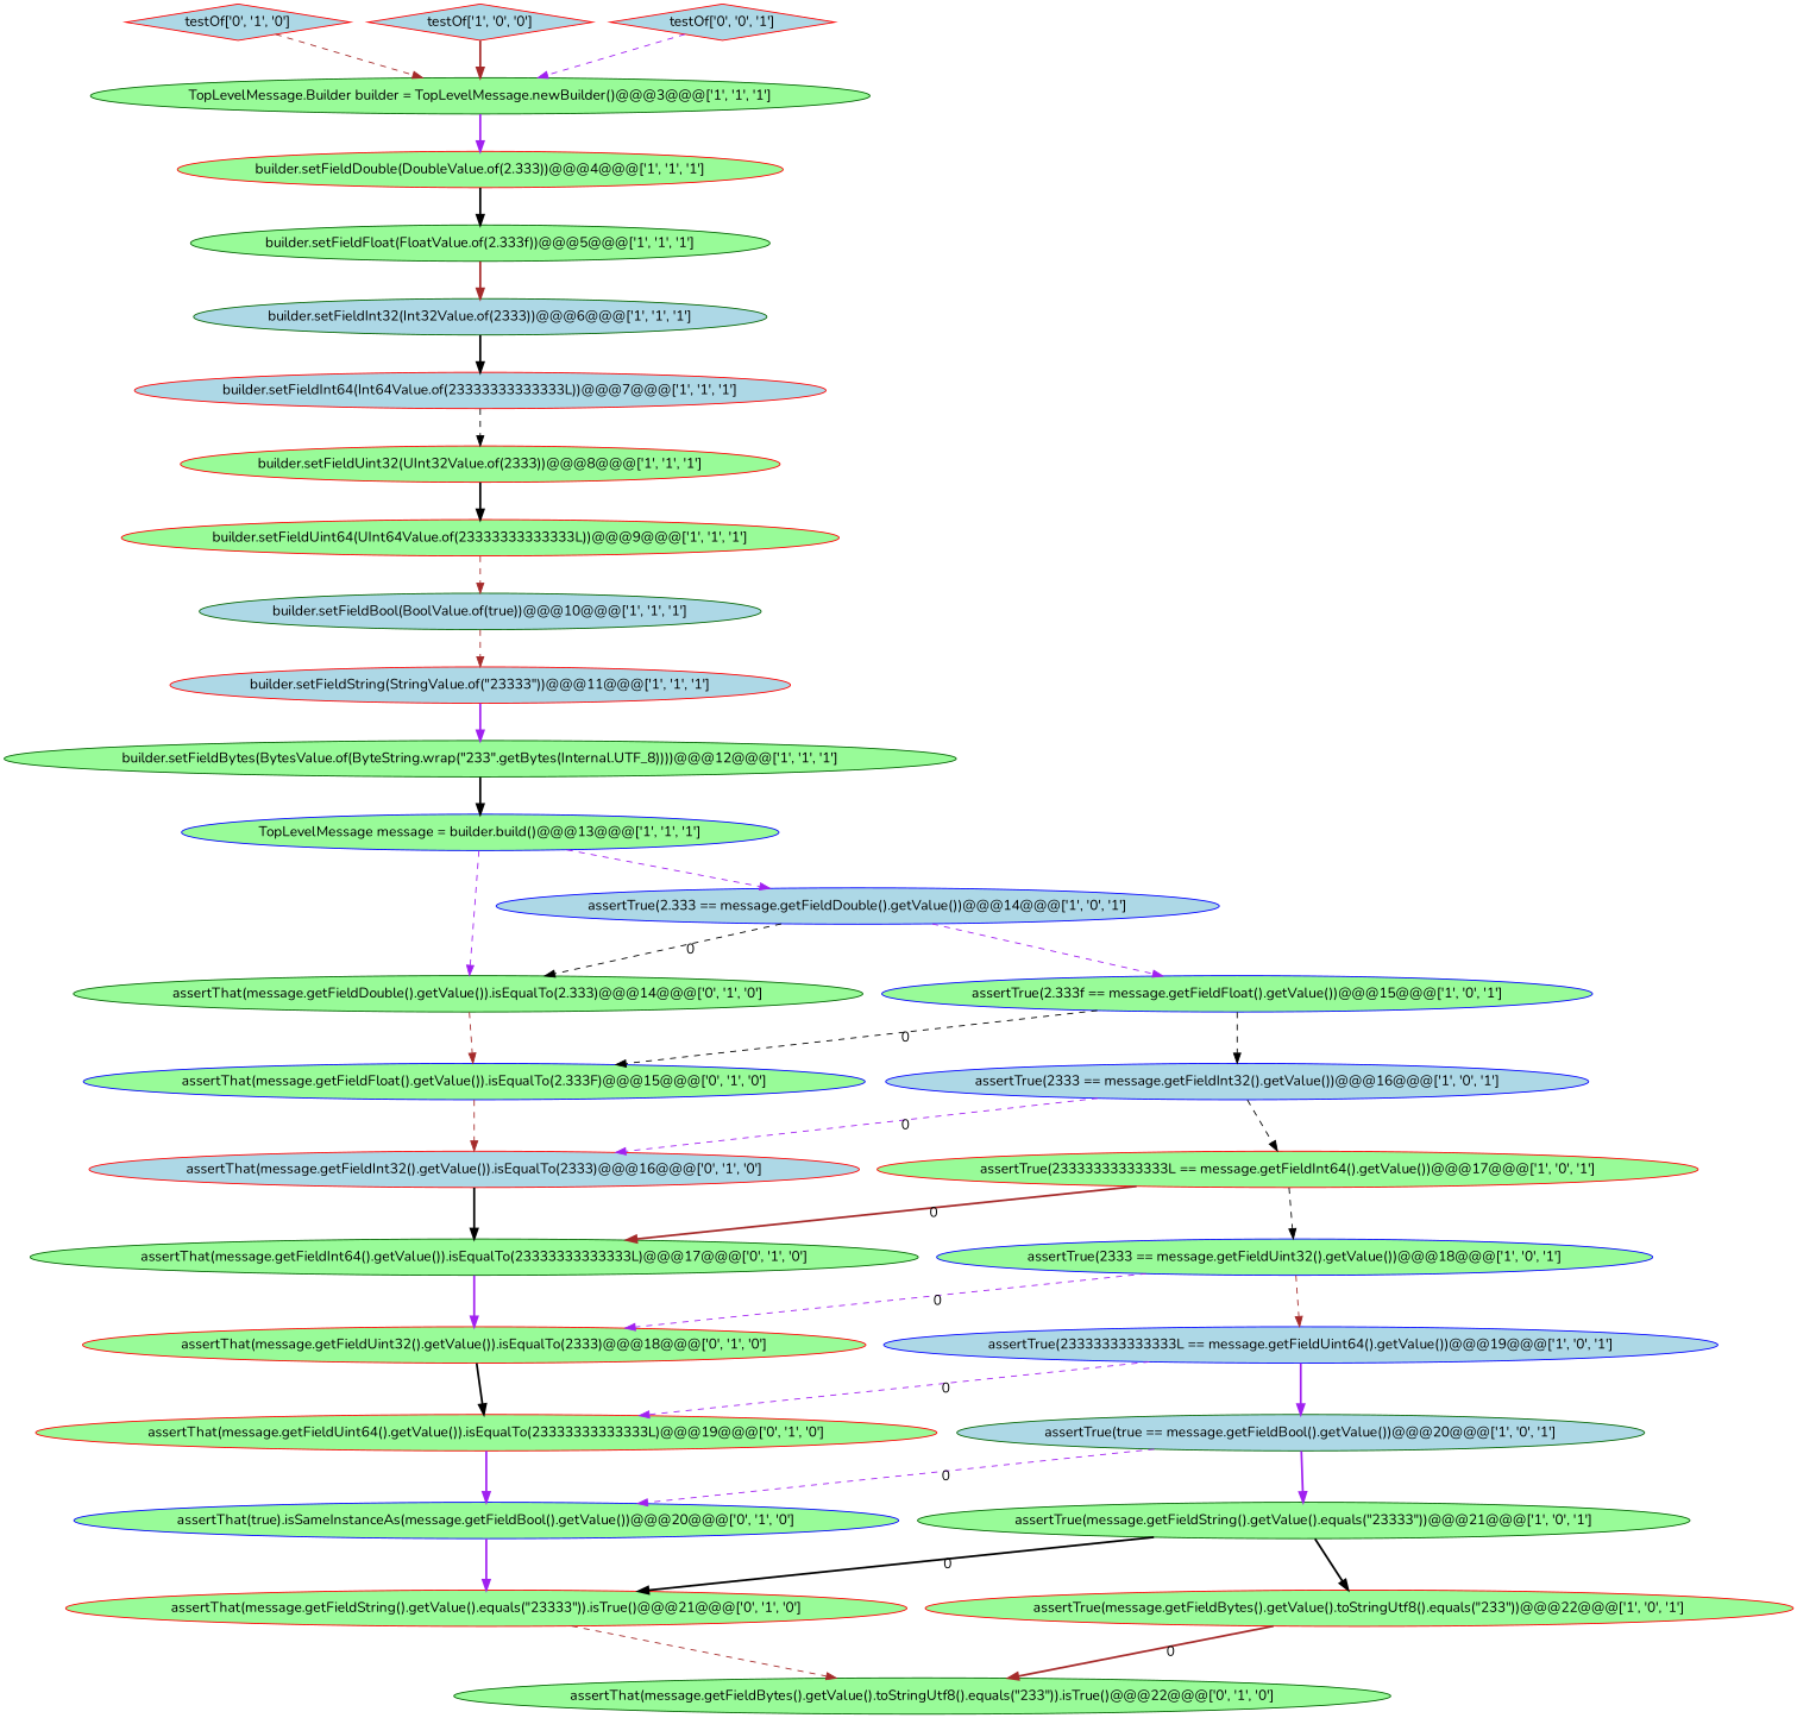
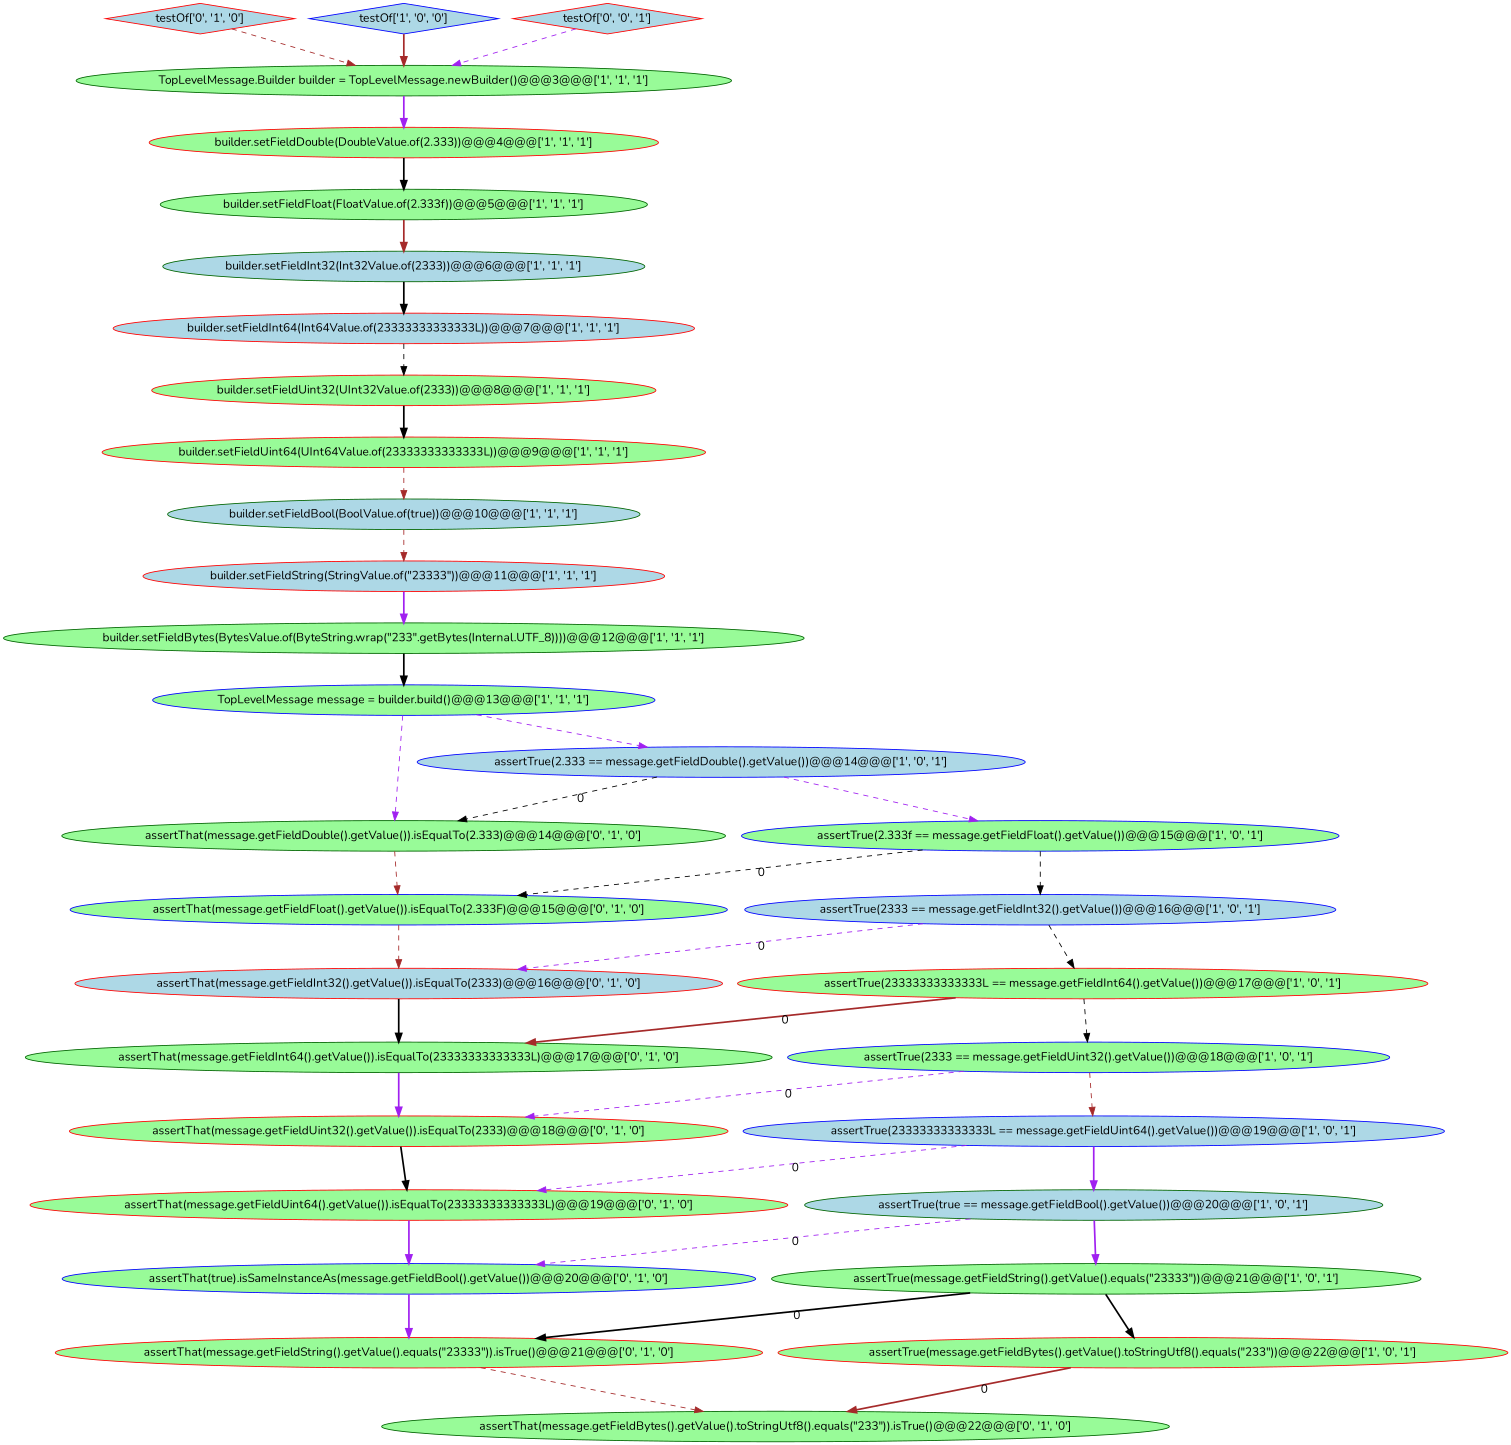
  digraph {
    fontname=Nunito
    node [fillcolor=palegreen shape=ellipse style=filled color=red fontname=Nunito]
    edge [style=dashed color=purple fontname=Nunito]
    n1 [fillcolor=lightblue label="assertTrue(true == message.getFieldBool().getValue())@@@20@@@['1', '0', '1']" color=darkgreen]
    n2 [label="assertThat(true).isSameInstanceAs(message.getFieldBool().getValue())@@@20@@@['0', '1', '0']" color=blue]
    n3 [label="assertTrue(message.getFieldString().getValue().equals(\"23333\"))@@@21@@@['1', '0', '1']" color=darkgreen]
    n4 [label="builder.setFieldFloat(FloatValue.of(2.333f))@@@5@@@['1', '1', '1']" color=darkgreen]
    n5 [fillcolor=lightblue label="builder.setFieldInt32(Int32Value.of(2333))@@@6@@@['1', '1', '1']" color=darkgreen]
    n6 [fillcolor=lightblue label="assertThat(message.getFieldInt32().getValue()).isEqualTo(2333)@@@16@@@['0', '1', '0']"]
    n7 [label="assertThat(message.getFieldInt64().getValue()).isEqualTo(23333333333333L)@@@17@@@['0', '1', '0']" color=darkgreen]
    n8 [label="assertThat(message.getFieldString().getValue().equals(\"23333\")).isTrue()@@@21@@@['0', '1', '0']"]
    n9 [label="assertThat(message.getFieldBytes().getValue().toStringUtf8().equals(\"233\")).isTrue()@@@22@@@['0', '1', '0']" color=darkgreen]
    n10 [label="assertTrue(2.333f == message.getFieldFloat().getValue())@@@15@@@['1', '0', '1']" color=blue]
    n11 [fillcolor=lightblue label="assertTrue(2333 == message.getFieldInt32().getValue())@@@16@@@['1', '0', '1']" color=blue]
    n12 [label="assertThat(message.getFieldFloat().getValue()).isEqualTo(2.333F)@@@15@@@['0', '1', '0']" color=blue]
    n13 [label="assertTrue(2333 == message.getFieldUint32().getValue())@@@18@@@['1', '0', '1']" color=blue]
    n14 [label="assertThat(message.getFieldUint32().getValue()).isEqualTo(2333)@@@18@@@['0', '1', '0']"]
    n15 [fillcolor=lightblue label="assertTrue(23333333333333L == message.getFieldUint64().getValue())@@@19@@@['1', '0', '1']" color=blue]
    n16 [label="assertTrue(23333333333333L == message.getFieldInt64().getValue())@@@17@@@['1', '0', '1']"]
    n17 [label="assertTrue(message.getFieldBytes().getValue().toStringUtf8().equals(\"233\"))@@@22@@@['1', '0', '1']"]
    n18 [label="builder.setFieldUint32(UInt32Value.of(2333))@@@8@@@['1', '1', '1']"]
    n19 [label="builder.setFieldUint64(UInt64Value.of(23333333333333L))@@@9@@@['1', '1', '1']"]
    n20 [label="builder.setFieldBytes(BytesValue.of(ByteString.wrap(\"233\".getBytes(Internal.UTF_8))))@@@12@@@['1', '1', '1']" color=darkgreen]
    n21 [label="TopLevelMessage message = builder.build()@@@13@@@['1', '1', '1']" color=blue]
    n22 [fillcolor=lightblue label="builder.setFieldBool(BoolValue.of(true))@@@10@@@['1', '1', '1']" color=darkgreen]
    n23 [fillcolor=lightblue label="builder.setFieldString(StringValue.of(\"23333\"))@@@11@@@['1', '1', '1']"]
    n24 [label="assertThat(message.getFieldDouble().getValue()).isEqualTo(2.333)@@@14@@@['0', '1', '0']" color=darkgreen]
    n25 [fillcolor=lightblue label="builder.setFieldInt64(Int64Value.of(23333333333333L))@@@7@@@['1', '1', '1']"]
    n26 [label="TopLevelMessage.Builder builder = TopLevelMessage.newBuilder()@@@3@@@['1', '1', '1']" color=darkgreen]
    n27 [label="builder.setFieldDouble(DoubleValue.of(2.333))@@@4@@@['1', '1', '1']"]
    n28 [label="assertThat(message.getFieldUint64().getValue()).isEqualTo(23333333333333L)@@@19@@@['0', '1', '0']"]
    n29 [fillcolor=lightblue label="testOf['0', '1', '0']" shape=diamond]
    n30 [fillcolor=lightblue label="assertTrue(2.333 == message.getFieldDouble().getValue())@@@14@@@['1', '0', '1']" color=blue]
-   n31 [fillcolor=lightblue label="testOf['1', '0', '0']" shape=diamond]
+   n31 [fillcolor=lightblue label="testOf['1', '0', '0']" shape=diamond color=blue]
    n32 [fillcolor=lightblue label="testOf['0', '0', '1']" shape=diamond]
    n1 -> n2 [label=0]
    n1 -> n3 [style=bold]
    n2 -> n8 [style=bold]
    n3 -> n8 [label=0 style=bold color=black]
    n3 -> n17 [style=bold color=black]
    n4 -> n5 [style=bold color=brown]
    n5 -> n25 [style=bold color=black]
    n6 -> n7 [style=bold color=black]
    n7 -> n14 [style=bold]
    n8 -> n9 [color=brown]
    n10 -> n11 [color=black]
    n10 -> n12 [label=0 color=black]
    n11 -> n6 [label=0]
    n11 -> n16 [color=black]
    n12 -> n6 [color=brown]
    n13 -> n14 [label=0]
    n13 -> n15 [color=brown]
    n14 -> n28 [style=bold color=black]
    n15 -> n1 [style=bold]
    n15 -> n28 [label=0]
    n16 -> n7 [label=0 style=bold color=brown]
    n16 -> n13 [color=black]
    n17 -> n9 [label=0 style=bold color=brown]
    n18 -> n19 [style=bold color=black]
    n19 -> n22 [color=brown]
    n20 -> n21 [style=bold color=black]
    n21 -> n24
    n21 -> n30
    n22 -> n23 [color=brown]
    n23 -> n20 [style=bold]
    n24 -> n12 [color=brown]
    n25 -> n18 [color=black]
    n26 -> n27 [style=bold]
    n27 -> n4 [style=bold color=black]
    n28 -> n2 [style=bold]
    n29 -> n26 [color=brown]
    n30 -> n10
    n30 -> n24 [label=0 color=black]
    n31 -> n26 [style=bold color=brown]
    n32 -> n26
  }
